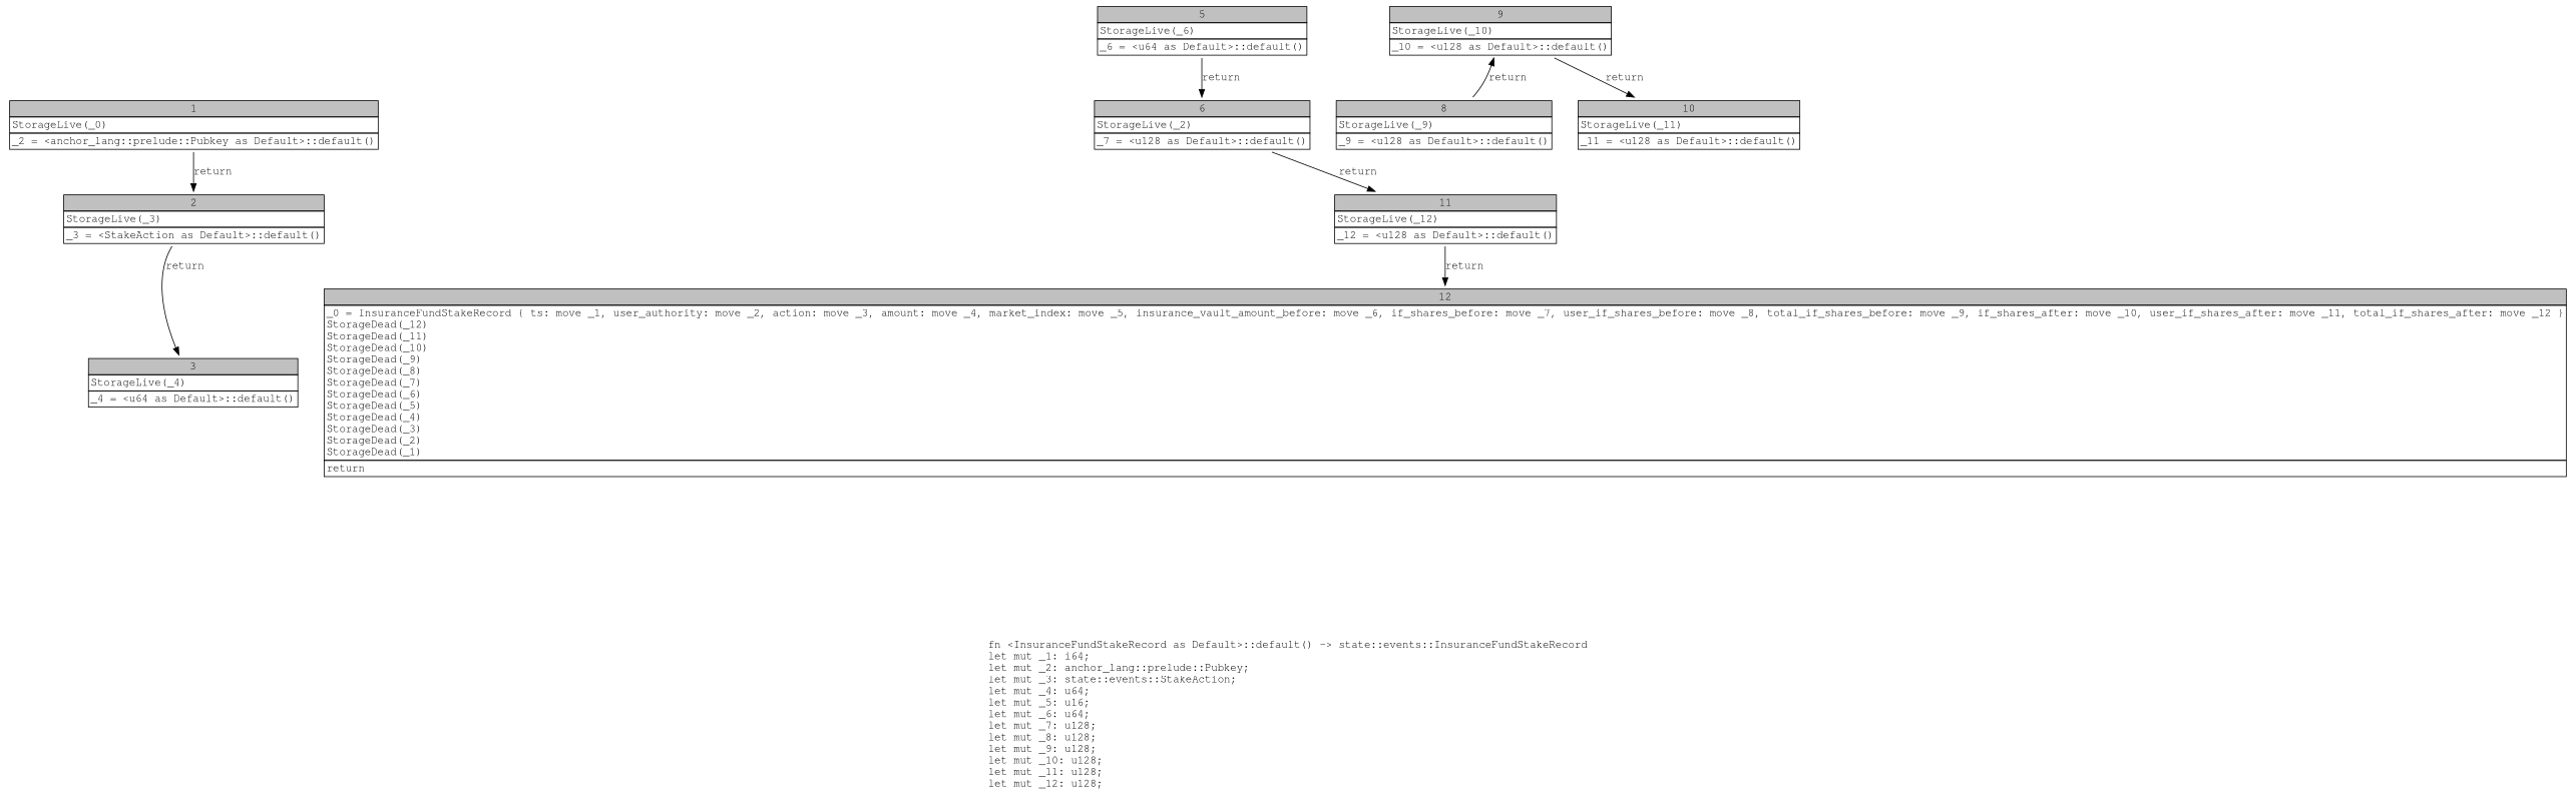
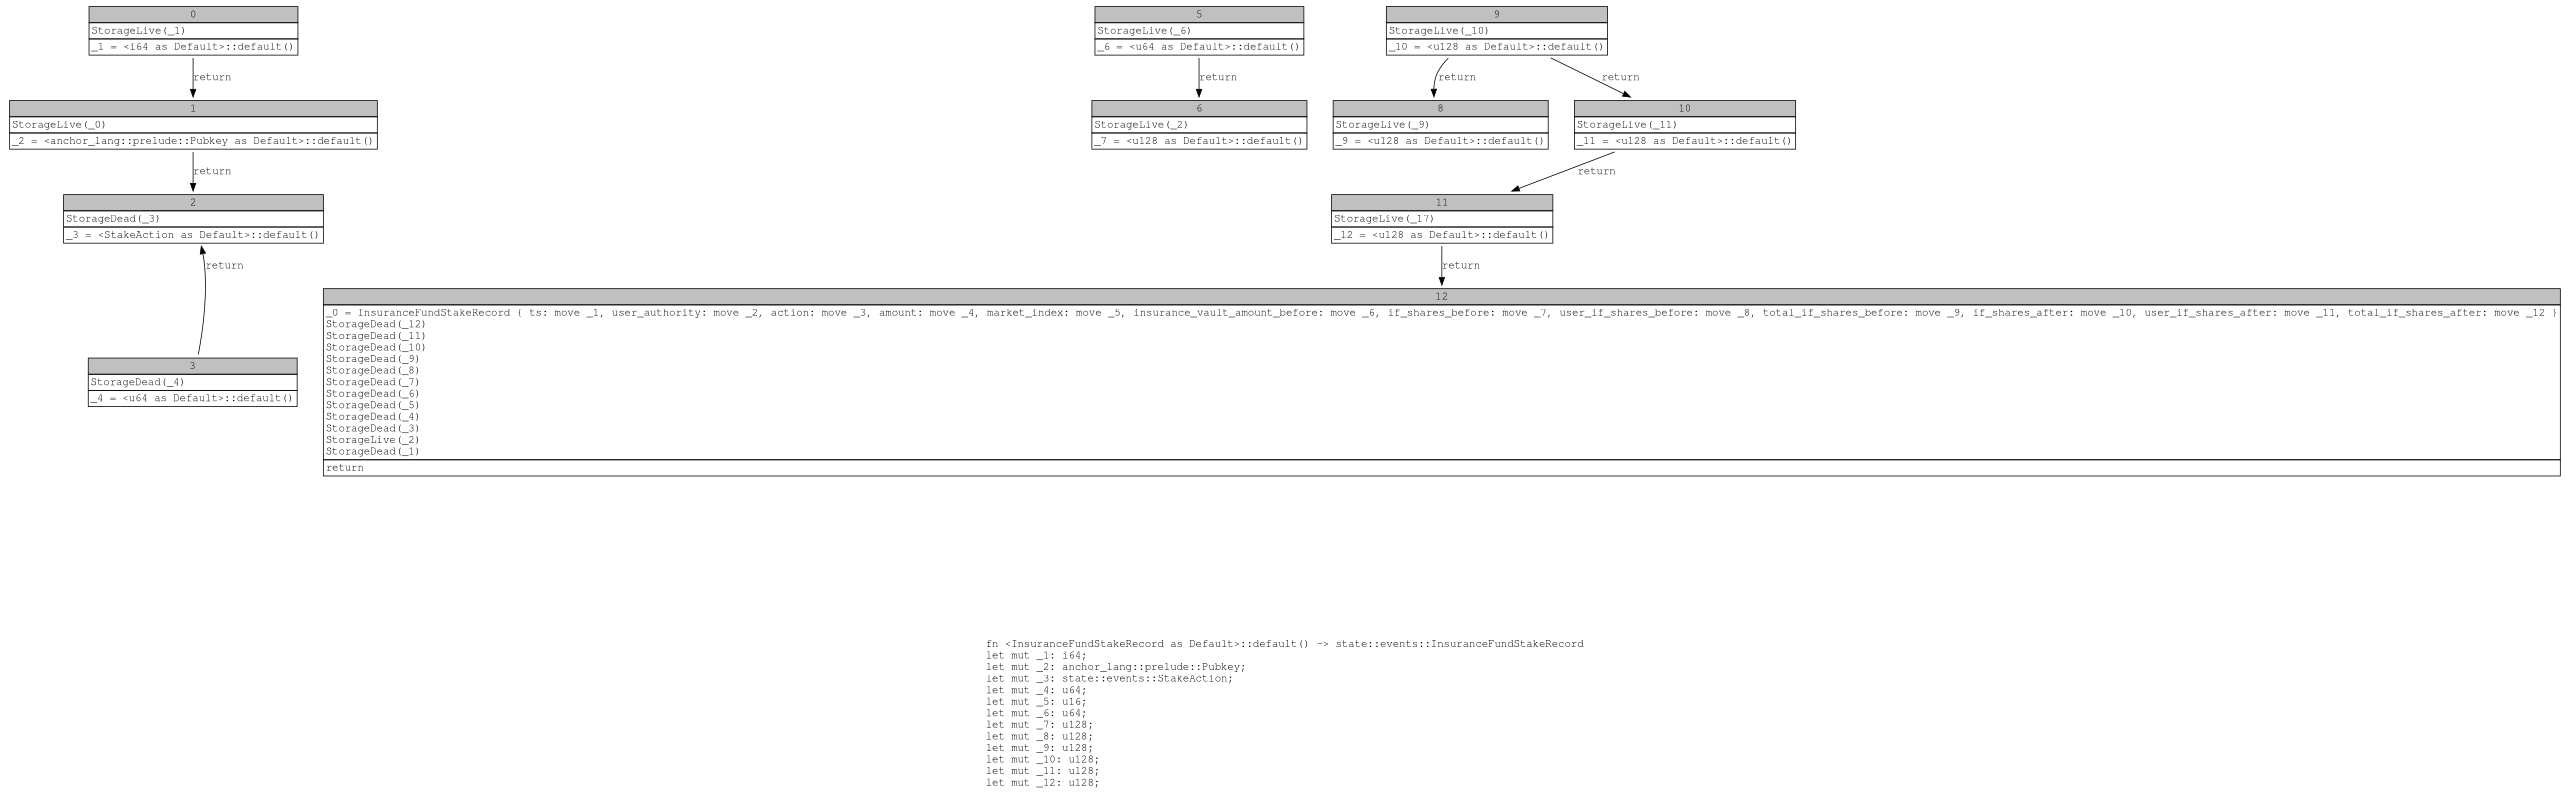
  digraph {
    fontname="Courier, monospace"
    label=<fn &lt;InsuranceFundStakeRecord as Default&gt;::default() -&gt; state::events::InsuranceFundStakeRecord<br align="left"/>let mut _1: i64;<br align="left"/>let mut _2: anchor_lang::prelude::Pubkey;<br align="left"/>let mut _3: state::events::StakeAction;<br align="left"/>let mut _4: u64;<br align="left"/>let mut _5: u16;<br align="left"/>let mut _6: u64;<br align="left"/>let mut _7: u128;<br align="left"/>let mut _8: u128;<br align="left"/>let mut _9: u128;<br align="left"/>let mut _10: u128;<br align="left"/>let mut _11: u128;<br align="left"/>let mut _12: u128;<br align="left"/>>
    node [fontname="Courier, monospace" shape=none]
    edge [fontname="Courier, monospace"]
+   n1 [label=<<table border="0" cellborder="1" cellspacing="0"><tr><td bgcolor="gray" align="center" colspan="1">0</td></tr><tr><td align="left" balign="left">StorageLive(_1)<br/></td></tr><tr><td align="left">_1 = &lt;i64 as Default&gt;::default()</td></tr></table>>]
    n2 [label=<<table border="0" cellborder="1" cellspacing="0"><tr><td bgcolor="gray" align="center" colspan="1">1</td></tr><tr><td align="left" balign="left">StorageLive(_0)<br/></td></tr><tr><td align="left">_2 = &lt;anchor_lang::prelude::Pubkey as Default&gt;::default()</td></tr></table>>]
-   n3 [label=<<table border="0" cellborder="1" cellspacing="0"><tr><td bgcolor="gray" align="center" colspan="1">2</td></tr><tr><td align="left" balign="left">StorageLive(_3)<br/></td></tr><tr><td align="left">_3 = &lt;StakeAction as Default&gt;::default()</td></tr></table>>]
-   n4 [label=<<table border="0" cellborder="1" cellspacing="0"><tr><td bgcolor="gray" align="center" colspan="1">3</td></tr><tr><td align="left" balign="left">StorageLive(_4)<br/></td></tr><tr><td align="left">_4 = &lt;u64 as Default&gt;::default()</td></tr></table>>]
+   n3 [label=<<table border="0" cellborder="1" cellspacing="0"><tr><td bgcolor="gray" align="center" colspan="1">2</td></tr><tr><td align="left" balign="left">StorageDead(_3)<br/></td></tr><tr><td align="left">_3 = &lt;StakeAction as Default&gt;::default()</td></tr></table>>]
+   n4 [label=<<table border="0" cellborder="1" cellspacing="0"><tr><td bgcolor="gray" align="center" colspan="1">3</td></tr><tr><td align="left" balign="left">StorageDead(_4)<br/></td></tr><tr><td align="left">_4 = &lt;u64 as Default&gt;::default()</td></tr></table>>]
    n5 [label=<<table border="0" cellborder="1" cellspacing="0"><tr><td bgcolor="gray" align="center" colspan="1">5</td></tr><tr><td align="left" balign="left">StorageLive(_6)<br/></td></tr><tr><td align="left">_6 = &lt;u64 as Default&gt;::default()</td></tr></table>>]
    n6 [label=<<table border="0" cellborder="1" cellspacing="0"><tr><td bgcolor="gray" align="center" colspan="1">6</td></tr><tr><td align="left" balign="left">StorageLive(_2)<br/></td></tr><tr><td align="left">_7 = &lt;u128 as Default&gt;::default()</td></tr></table>>]
    n7 [label=<<table border="0" cellborder="1" cellspacing="0"><tr><td bgcolor="gray" align="center" colspan="1">8</td></tr><tr><td align="left" balign="left">StorageLive(_9)<br/></td></tr><tr><td align="left">_9 = &lt;u128 as Default&gt;::default()</td></tr></table>>]
    n8 [label=<<table border="0" cellborder="1" cellspacing="0"><tr><td bgcolor="gray" align="center" colspan="1">9</td></tr><tr><td align="left" balign="left">StorageLive(_10)<br/></td></tr><tr><td align="left">_10 = &lt;u128 as Default&gt;::default()</td></tr></table>>]
    n9 [label=<<table border="0" cellborder="1" cellspacing="0"><tr><td bgcolor="gray" align="center" colspan="1">10</td></tr><tr><td align="left" balign="left">StorageLive(_11)<br/></td></tr><tr><td align="left">_11 = &lt;u128 as Default&gt;::default()</td></tr></table>>]
-   n10 [label=<<table border="0" cellborder="1" cellspacing="0"><tr><td bgcolor="gray" align="center" colspan="1">11</td></tr><tr><td align="left" balign="left">StorageLive(_12)<br/></td></tr><tr><td align="left">_12 = &lt;u128 as Default&gt;::default()</td></tr></table>>]
-   n11 [label=<<table border="0" cellborder="1" cellspacing="0"><tr><td bgcolor="gray" align="center" colspan="1">12</td></tr><tr><td align="left" balign="left">_0 = InsuranceFundStakeRecord { ts: move _1, user_authority: move _2, action: move _3, amount: move _4, market_index: move _5, insurance_vault_amount_before: move _6, if_shares_before: move _7, user_if_shares_before: move _8, total_if_shares_before: move _9, if_shares_after: move _10, user_if_shares_after: move _11, total_if_shares_after: move _12 }<br/>StorageDead(_12)<br/>StorageDead(_11)<br/>StorageDead(_10)<br/>StorageDead(_9)<br/>StorageDead(_8)<br/>StorageDead(_7)<br/>StorageDead(_6)<br/>StorageDead(_5)<br/>StorageDead(_4)<br/>StorageDead(_3)<br/>StorageDead(_2)<br/>StorageDead(_1)<br/></td></tr><tr><td align="left">return</td></tr></table>>]
+   n10 [label=<<table border="0" cellborder="1" cellspacing="0"><tr><td bgcolor="gray" align="center" colspan="1">11</td></tr><tr><td align="left" balign="left">StorageLive(_17)<br/></td></tr><tr><td align="left">_12 = &lt;u128 as Default&gt;::default()</td></tr></table>>]
+   n11 [label=<<table border="0" cellborder="1" cellspacing="0"><tr><td bgcolor="gray" align="center" colspan="1">12</td></tr><tr><td align="left" balign="left">_0 = InsuranceFundStakeRecord { ts: move _1, user_authority: move _2, action: move _3, amount: move _4, market_index: move _5, insurance_vault_amount_before: move _6, if_shares_before: move _7, user_if_shares_before: move _8, total_if_shares_before: move _9, if_shares_after: move _10, user_if_shares_after: move _11, total_if_shares_after: move _12 }<br/>StorageDead(_12)<br/>StorageDead(_11)<br/>StorageDead(_10)<br/>StorageDead(_9)<br/>StorageDead(_8)<br/>StorageDead(_7)<br/>StorageDead(_6)<br/>StorageDead(_5)<br/>StorageDead(_4)<br/>StorageDead(_3)<br/>StorageLive(_2)<br/>StorageDead(_1)<br/></td></tr><tr><td align="left">return</td></tr></table>>]
+   n1 -> n2 [label=return]
    n2 -> n3 [label=return]
-   n3 -> n4 [label=return]
+   n4 -> n3 [label=return]
    n5 -> n6 [label=return]
-   n7 -> n8 [label=return]
+   n8 -> n7 [label=return]
    n8 -> n9 [label=return]
-   n6 -> n10 [label=return]
+   n9 -> n10 [label=return]
    n10 -> n11 [label=return]
  }
